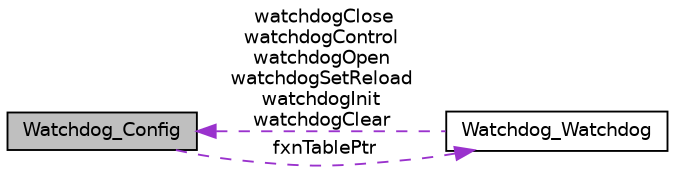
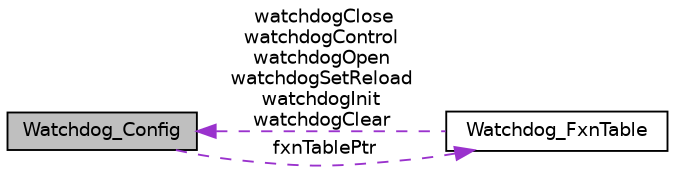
  digraph {
    rankdir=LR
    node [color=black fontname=Helvetica fontsize=10 shape=record style=filled]
    edge [color=darkorchid3 dir=back fontname=Helvetica fontsize=10 labelfontname=Helvetica labelfontsize=10 style=dashed]
    n1 [fillcolor=grey75 fontcolor=black height=0.2 label=Watchdog_Config width=0.4]
-   n2 [fillcolor=white height=0.2 label=Watchdog_Watchdog width=0.4]
+   n2 [fillcolor=white height=0.2 label=Watchdog_FxnTable width=0.4]
    n1 -> n2 [label=" watchdogClose\nwatchdogControl\nwatchdogOpen\nwatchdogSetReload\nwatchdogInit\nwatchdogClear"]
    n2 -> n1 [label=" fxnTablePtr"]
  }
